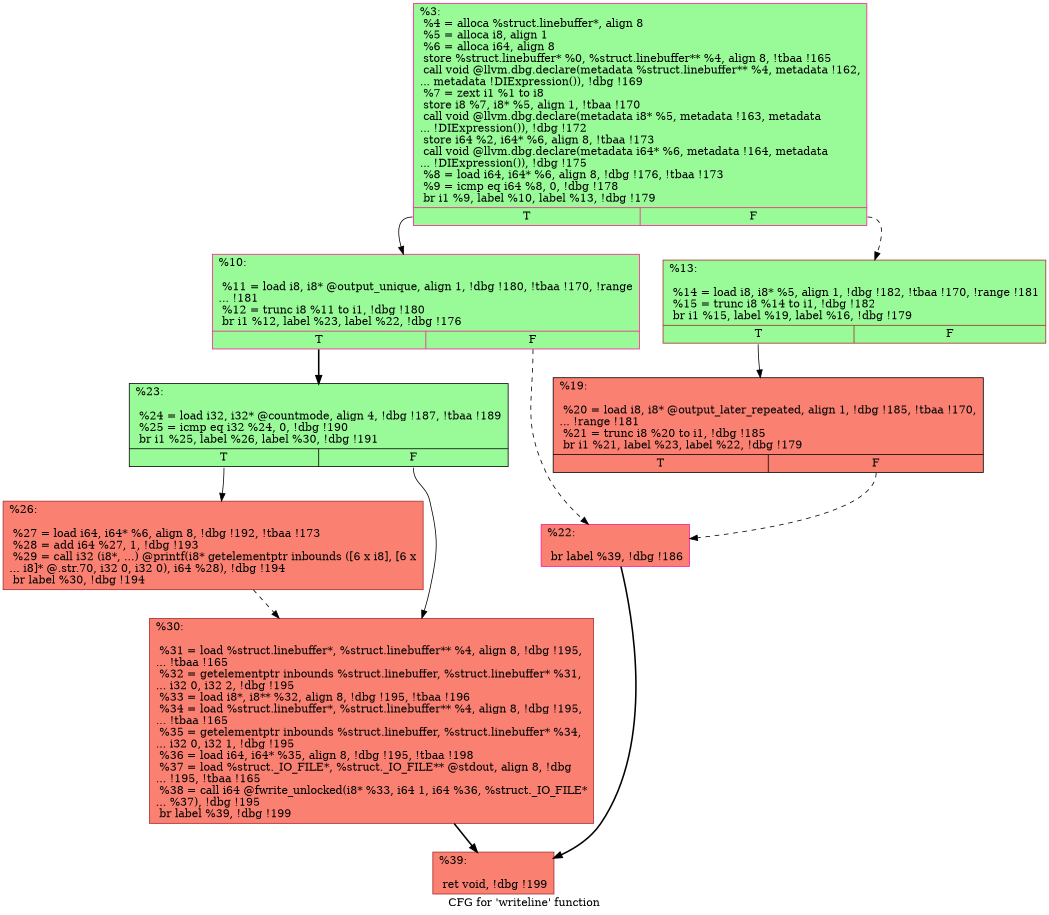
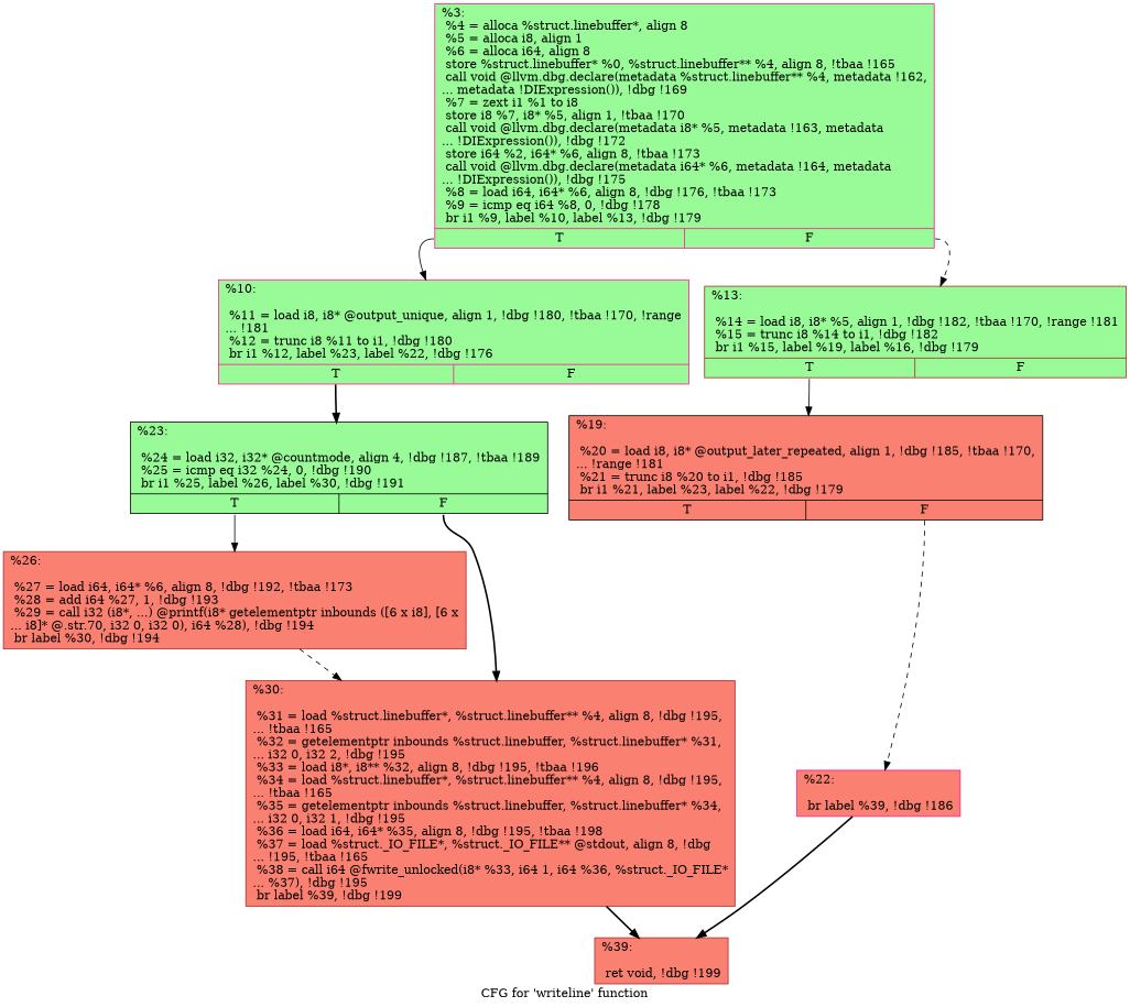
  digraph {
    label="CFG for 'writeline' function"
    node [color=brown fillcolor=salmon shape=record style=filled]
    edge [style=solid tailport=s0]
    n1 [color=deeppink fillcolor=palegreen label="{%3:\l  %4 = alloca %struct.linebuffer*, align 8\l  %5 = alloca i8, align 1\l  %6 = alloca i64, align 8\l  store %struct.linebuffer* %0, %struct.linebuffer** %4, align 8, !tbaa !165\l  call void @llvm.dbg.declare(metadata %struct.linebuffer** %4, metadata !162,\l... metadata !DIExpression()), !dbg !169\l  %7 = zext i1 %1 to i8\l  store i8 %7, i8* %5, align 1, !tbaa !170\l  call void @llvm.dbg.declare(metadata i8* %5, metadata !163, metadata\l... !DIExpression()), !dbg !172\l  store i64 %2, i64* %6, align 8, !tbaa !173\l  call void @llvm.dbg.declare(metadata i64* %6, metadata !164, metadata\l... !DIExpression()), !dbg !175\l  %8 = load i64, i64* %6, align 8, !dbg !176, !tbaa !173\l  %9 = icmp eq i64 %8, 0, !dbg !178\l  br i1 %9, label %10, label %13, !dbg !179\l|{<s0>T|<s1>F}}"]
    n2 [color=deeppink fillcolor=palegreen label="{%10:\l\l  %11 = load i8, i8* @output_unique, align 1, !dbg !180, !tbaa !170, !range\l... !181\l  %12 = trunc i8 %11 to i1, !dbg !180\l  br i1 %12, label %23, label %22, !dbg !176\l|{<s0>T|<s1>F}}"]
    n3 [fillcolor=palegreen label="{%13:\l\l  %14 = load i8, i8* %5, align 1, !dbg !182, !tbaa !170, !range !181\l  %15 = trunc i8 %14 to i1, !dbg !182\l  br i1 %15, label %19, label %16, !dbg !179\l|{<s0>T|<s1>F}}"]
    n4 [color=black fillcolor=palegreen label="{%23:\l\l  %24 = load i32, i32* @countmode, align 4, !dbg !187, !tbaa !189\l  %25 = icmp eq i32 %24, 0, !dbg !190\l  br i1 %25, label %26, label %30, !dbg !191\l|{<s0>T|<s1>F}}"]
    n5 [color=deeppink label="{%22:\l\l  br label %39, !dbg !186\l}"]
    n6 [color=black label="{%19:\l\l  %20 = load i8, i8* @output_later_repeated, align 1, !dbg !185, !tbaa !170,\l... !range !181\l  %21 = trunc i8 %20 to i1, !dbg !185\l  br i1 %21, label %23, label %22, !dbg !179\l|{<s0>T|<s1>F}}"]
    n7 [label="{%26:\l\l  %27 = load i64, i64* %6, align 8, !dbg !192, !tbaa !173\l  %28 = add i64 %27, 1, !dbg !193\l  %29 = call i32 (i8*, ...) @printf(i8* getelementptr inbounds ([6 x i8], [6 x\l... i8]* @.str.70, i32 0, i32 0), i64 %28), !dbg !194\l  br label %30, !dbg !194\l}"]
    n8 [label="{%30:\l\l  %31 = load %struct.linebuffer*, %struct.linebuffer** %4, align 8, !dbg !195,\l... !tbaa !165\l  %32 = getelementptr inbounds %struct.linebuffer, %struct.linebuffer* %31,\l... i32 0, i32 2, !dbg !195\l  %33 = load i8*, i8** %32, align 8, !dbg !195, !tbaa !196\l  %34 = load %struct.linebuffer*, %struct.linebuffer** %4, align 8, !dbg !195,\l... !tbaa !165\l  %35 = getelementptr inbounds %struct.linebuffer, %struct.linebuffer* %34,\l... i32 0, i32 1, !dbg !195\l  %36 = load i64, i64* %35, align 8, !dbg !195, !tbaa !198\l  %37 = load %struct._IO_FILE*, %struct._IO_FILE** @stdout, align 8, !dbg\l... !195, !tbaa !165\l  %38 = call i64 @fwrite_unlocked(i8* %33, i64 1, i64 %36, %struct._IO_FILE*\l... %37), !dbg !195\l  br label %39, !dbg !199\l}"]
    n9 [label="{%39:\l\l  ret void, !dbg !199\l}"]
    n1 -> n2
    n1 -> n3 [style=dashed tailport=s1]
    n2 -> n4 [style=bold]
-   n2 -> n5 [style=dashed tailport=s1]
    n3 -> n6
    n4 -> n7
-   n4 -> n8 [tailport=s1]
+   n4 -> n8 [style=bold tailport=s1]
    n5 -> n9 [style=bold]
    n6 -> n5 [style=dashed tailport=s1]
    n7 -> n8 [style=dashed]
    n8 -> n9 [style=bold]
  }
